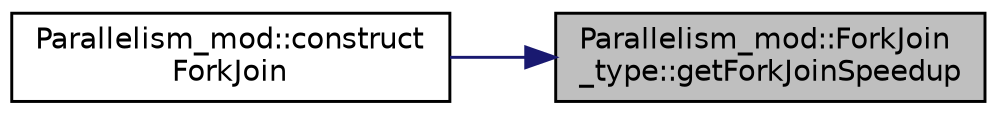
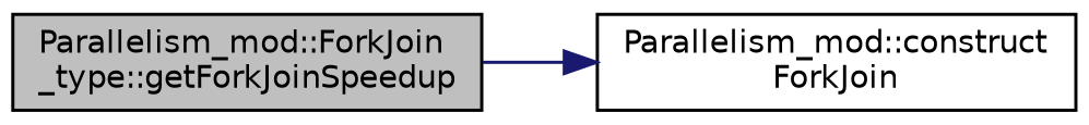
  digraph {
    rankdir=LR
    node [color=black fontname=Helvetica fontsize=10 shape=record style=filled]
    n1 [fillcolor=grey75 fontcolor=black height=0.2 label="Parallelism_mod::ForkJoin\l_type::getForkJoinSpeedup" width=0.4]
    n2 [fillcolor=white height=0.2 label="Parallelism_mod::construct\lForkJoin" width=0.4]
-   n2 -> n1 [color=midnightblue fontname=Helvetica fontsize=10 labelfontname=Helvetica labelfontsize=10 style=solid]
+   n1 -> n2 [color=midnightblue fontname=Helvetica fontsize=10 labelfontname=Helvetica labelfontsize=10 style=solid]
  }
